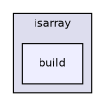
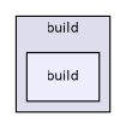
  digraph {
    compound=true
    rankdir=LR
    n1 [fillcolor="#eeeeff" fontname=Helvetica fontsize=10 label=build pencolor=black shape=box style=filled]
    subgraph cluster_1 {
      bgcolor="#ddddee"
      fontname=Helvetica
      fontsize=10
-     label=isarray
+     label=build
      pencolor=black
      n1
    }
  }
